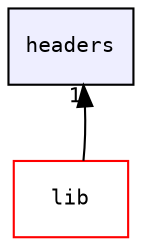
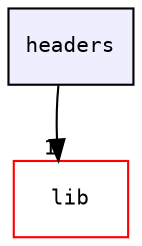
  digraph {
    compound=true
    fontname="DejaVu Sans Mono"
    node [fontname="DejaVu Sans Mono" fontsize=10 shape=box style=filled]
    n1 [fillcolor="#eeeeff" label=headers pencolor=black]
    n2 [color=red fillcolor=white label=lib]
-   n2 -> n1 [headlabel=1 labeldistance=1.5 labelfontname=Helvetica labelfontsize=10 fontname="DejaVu Sans Mono"]
+   n1 -> n2 [headlabel=1 labeldistance=1.5 labelfontname=Helvetica labelfontsize=10 fontname="DejaVu Sans Mono"]
  }
